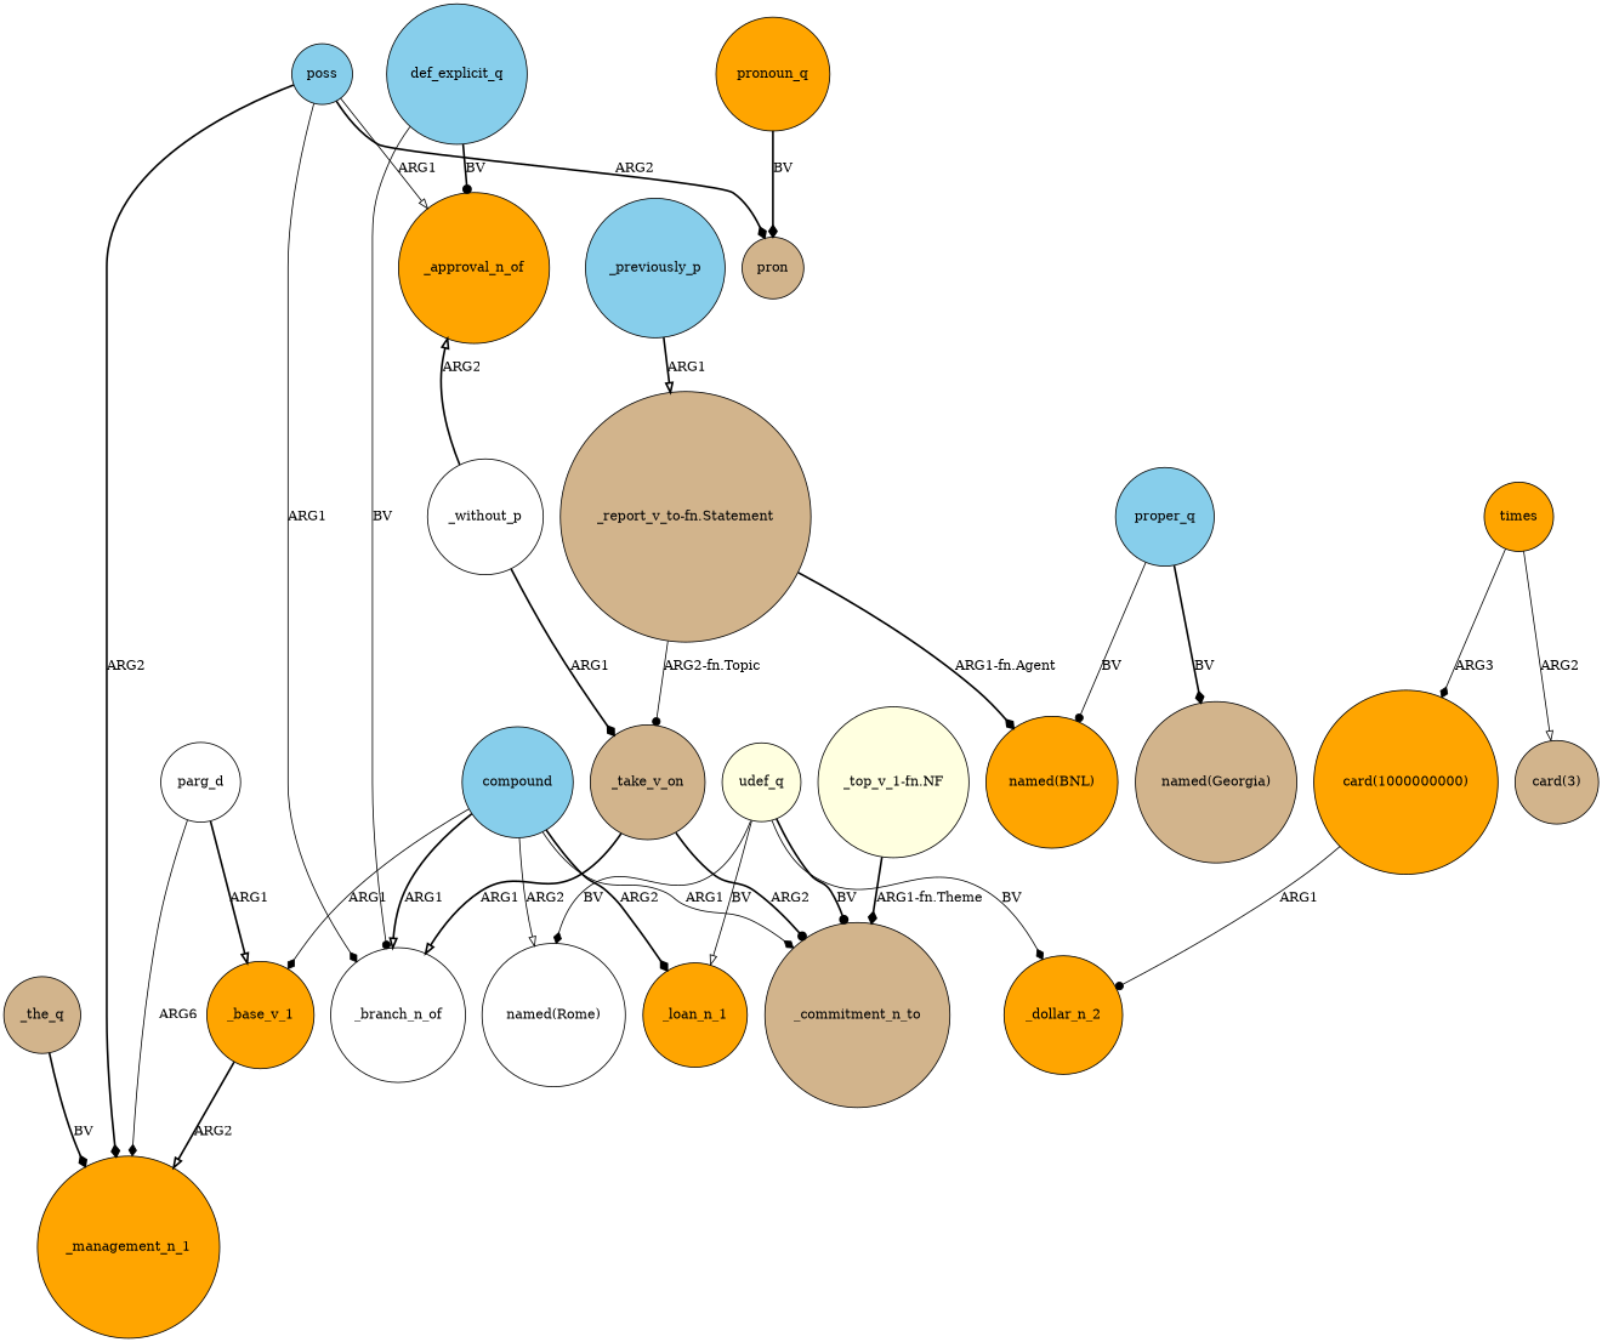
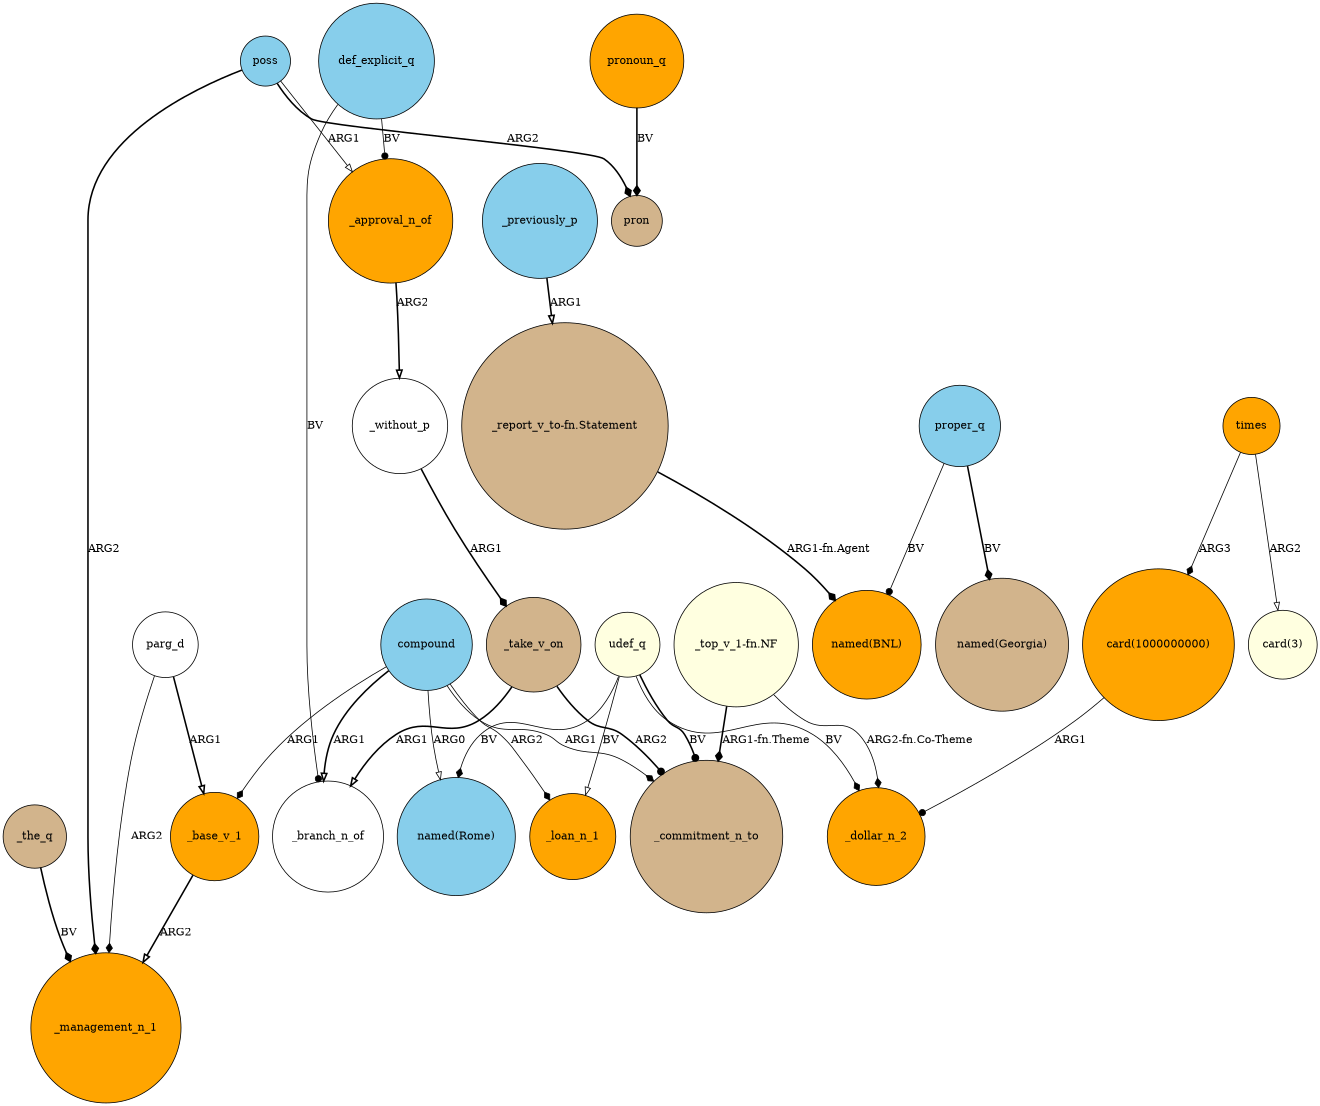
  digraph {
    node [fillcolor=orange shape=circle style=filled]
    edge [arrowhead=diamond style=solid]
    _the_q [fillcolor=tan]
    _management_n_1
    compound [fillcolor=skyblue]
    _branch_n_of [fillcolor=white]
    _commitment_n_to [fillcolor=tan]
    _loan_n_1
    _base_v_1
-   "named(Rome)" [fillcolor=white]
+   "named(Rome)" [fillcolor=skyblue]
    "named(Georgia)" [fillcolor=tan]
    poss [fillcolor=skyblue]
    pron [fillcolor=tan]
    _approval_n_of
    udef_q [fillcolor=lightyellow]
    n14 [label=_dollar_n_2]
    _take_v_on [fillcolor=tan]
    proper_q [fillcolor=skyblue]
    "named(BNL)"
    parg_d [fillcolor=white]
    times
    "card(1000000000)"
-   "card(3)" [fillcolor=tan]
+   "card(3)" [fillcolor=lightyellow]
    pronoun_q
    _previously_p [fillcolor=skyblue]
    "_report_v_to-fn.Statement" [fillcolor=tan]
    _without_p [fillcolor=white]
    "_top_v_1-fn.NF" [fillcolor=lightyellow]
    def_explicit_q [fillcolor=skyblue]
    _the_q -> _management_n_1 [label=BV style=bold]
    compound -> _branch_n_of [arrowhead=onormal label=ARG1 style=bold]
    compound -> _commitment_n_to [label=ARG1]
-   compound -> _loan_n_1 [label=ARG2 style=bold]
+   compound -> _loan_n_1 [label=ARG2]
    compound -> _base_v_1 [label=ARG1]
-   compound -> "named(Rome)" [arrowhead=onormal label=ARG2]
+   compound -> "named(Rome)" [arrowhead=onormal label=ARG0]
    _base_v_1 -> _management_n_1 [arrowhead=onormal label=ARG2 style=bold]
    poss -> _management_n_1 [label=ARG2 style=bold]
-   poss -> _branch_n_of [label=ARG1]
    poss -> pron [label=ARG2 style=bold]
    poss -> _approval_n_of [arrowhead=onormal label=ARG1]
    udef_q -> _commitment_n_to [arrowhead=dot label=BV style=bold]
    udef_q -> _loan_n_1 [arrowhead=onormal label=BV]
    udef_q -> "named(Rome)" [label=BV]
    udef_q -> n14 [label=BV]
    _take_v_on -> _branch_n_of [arrowhead=onormal label=ARG1 style=bold]
    _take_v_on -> _commitment_n_to [arrowhead=dot label=ARG2 style=bold]
    proper_q -> "named(Georgia)" [label=BV style=bold]
    proper_q -> "named(BNL)" [arrowhead=dot label=BV]
-   parg_d -> _management_n_1 [label=ARG6]
+   parg_d -> _management_n_1 [label=ARG2]
    parg_d -> _base_v_1 [arrowhead=onormal label=ARG1 style=bold]
    times -> "card(1000000000)" [label=ARG3]
    times -> "card(3)" [arrowhead=onormal label=ARG2]
    "card(1000000000)" -> n14 [arrowhead=dot label=ARG1]
    pronoun_q -> pron [label=BV style=bold]
    _previously_p -> "_report_v_to-fn.Statement" [arrowhead=onormal label=ARG1 style=bold]
-   "_report_v_to-fn.Statement" -> _take_v_on [arrowhead=dot label="ARG2-fn.Topic"]
    "_report_v_to-fn.Statement" -> "named(BNL)" [label="ARG1-fn.Agent" style=bold]
-   _without_p -> _approval_n_of [arrowhead=onormal label=ARG2 style=bold]
+   _approval_n_of -> _without_p [arrowhead=onormal label=ARG2 style=bold]
    _without_p -> _take_v_on [label=ARG1 style=bold]
    "_top_v_1-fn.NF" -> _commitment_n_to [label="ARG1-fn.Theme" style=bold]
+   "_top_v_1-fn.NF" -> n14 [label="ARG2-fn.Co-Theme"]
    def_explicit_q -> _branch_n_of [arrowhead=dot label=BV]
-   def_explicit_q -> _approval_n_of [arrowhead=dot label=BV style=bold]
+   def_explicit_q -> _approval_n_of [arrowhead=dot label=BV]
  }
